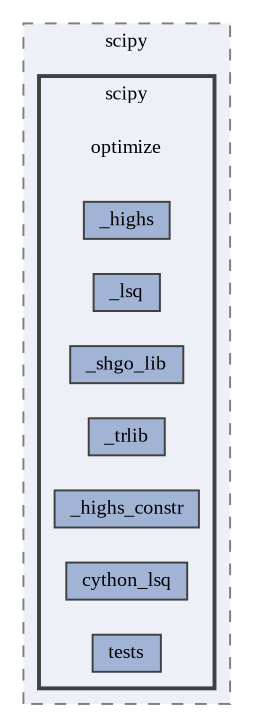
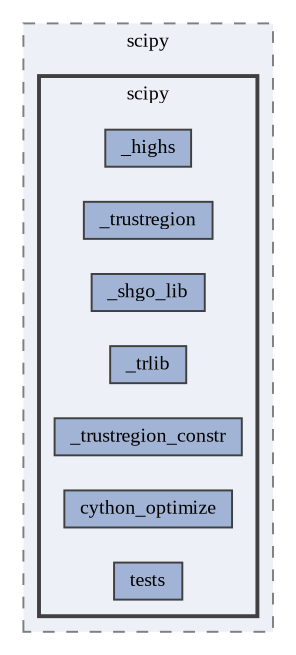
  digraph {
    compound=true
    rankdir=LR
    fontname="Liberation Serif"
    node [fontname="Liberation Serif" fontsize=10 shape=box color=grey25 fillcolor="#a2b4d6" style=filled]
-   n1 [height=0.2 label=optimize shape=plaintext width=0.4 color="" fillcolor="" style=""]
    n2 [height=0.2 label=_highs width=0.4]
-   n3 [height=0.2 label=_lsq width=0.4]
+   n3 [height=0.2 label=_trustregion width=0.4]
    n4 [height=0.2 label=_shgo_lib width=0.4]
    n5 [height=0.2 label=_trlib width=0.4]
-   n6 [height=0.2 label=_highs_constr width=0.4]
-   n7 [height=0.2 label=cython_lsq width=0.4]
+   n6 [height=0.2 label=_trustregion_constr width=0.4]
+   n7 [height=0.2 label=cython_optimize width=0.4]
    n8 [height=0.2 label=tests width=0.4]
    subgraph cluster_1 {
      bgcolor="#edf0f7"
      fontsize=10
      label=scipy
      pencolor=grey50
      style="filled,dashed"
      subgraph cluster_2 {
        bgcolor="#edf0f7"
        fontsize=10
        pencolor=grey25
        style="filled,bold"
-       n1
        n2
        n3
        n4
        n5
        n6
        n7
        n8
      }
    }
  }
